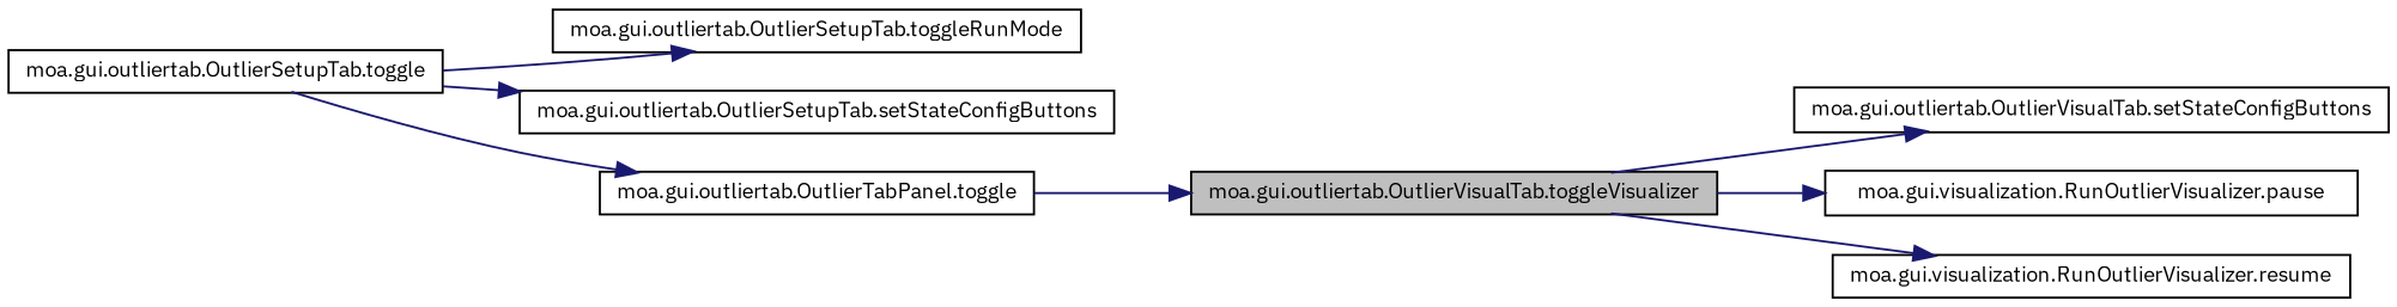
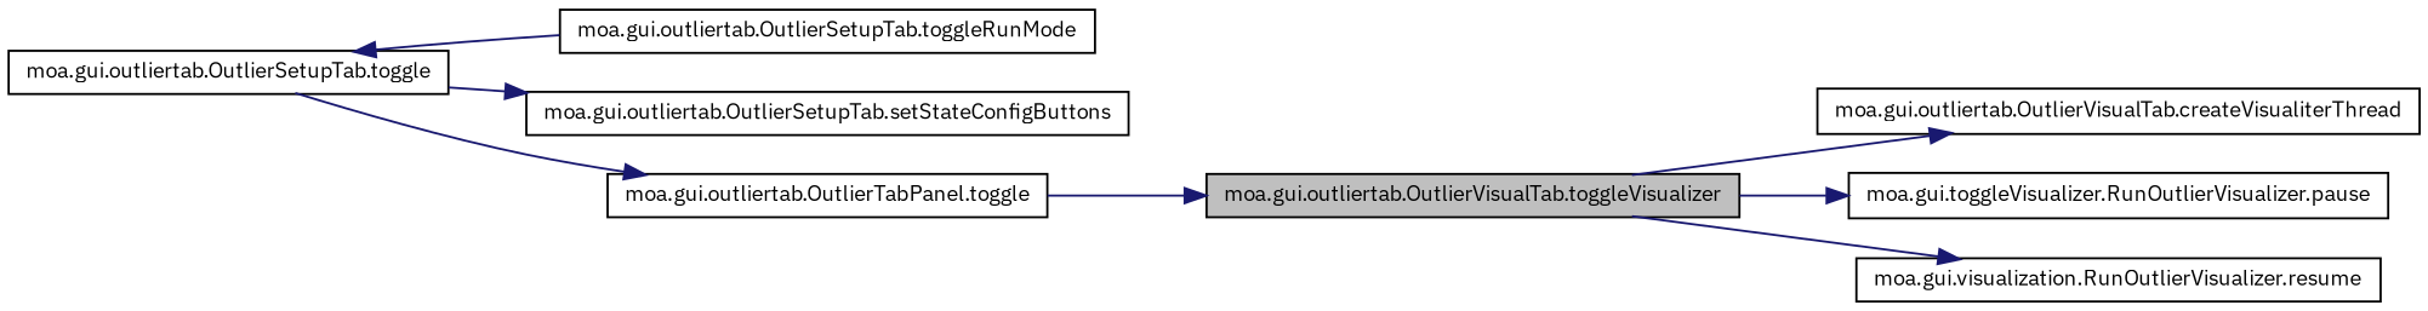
  digraph {
    fontname="IBM Plex Sans"
    rankdir=LR
    node [color=black fillcolor=white fontname="IBM Plex Sans" fontsize=10 shape=record style=filled]
    edge [color=midnightblue fontname="IBM Plex Sans" fontsize=10 labelfontname=Helvetica labelfontsize=10 style=solid]
    n1 [fillcolor=grey75 fontcolor=black height=0.2 label="moa.gui.outliertab.OutlierVisualTab.toggleVisualizer" width=0.4]
-   n2 [height=0.2 label="moa.gui.outliertab.OutlierVisualTab.setStateConfigButtons" width=0.4]
-   n3 [height=0.2 label="moa.gui.visualization.RunOutlierVisualizer.pause" width=0.4]
+   n2 [height=0.2 label="moa.gui.outliertab.OutlierVisualTab.createVisualiterThread" width=0.4]
+   n3 [height=0.2 label="moa.gui.toggleVisualizer.RunOutlierVisualizer.pause" width=0.4]
    n4 [height=0.2 label="moa.gui.visualization.RunOutlierVisualizer.resume" width=0.4]
    n5 [height=0.2 label="moa.gui.outliertab.OutlierSetupTab.toggleRunMode" width=0.4]
    n6 [height=0.2 label="moa.gui.outliertab.OutlierSetupTab.toggle" width=0.4]
    n7 [height=0.2 label="moa.gui.outliertab.OutlierSetupTab.setStateConfigButtons" width=0.4]
    n8 [height=0.2 label="moa.gui.outliertab.OutlierTabPanel.toggle" width=0.4]
    n1 -> n2
    n1 -> n3
    n1 -> n4
-   n6 -> n5
+   n5 -> n6
    n6 -> n7
    n6 -> n8
    n8 -> n1
  }
